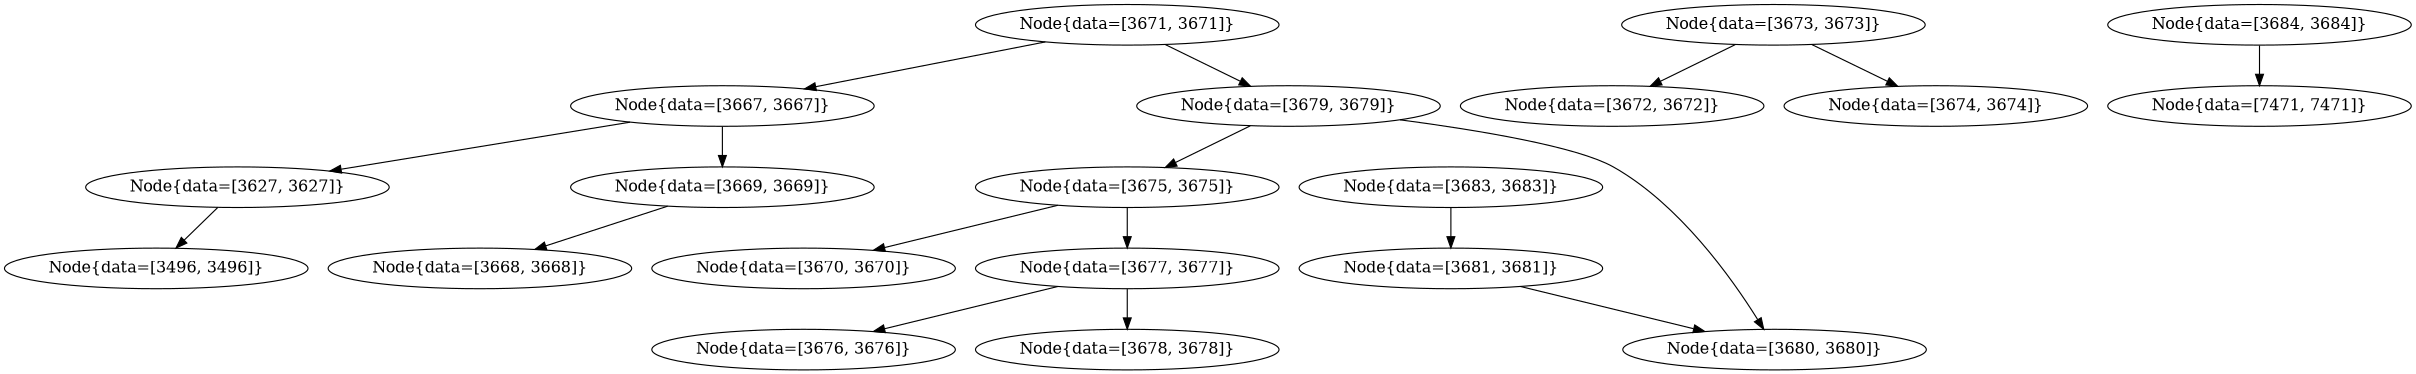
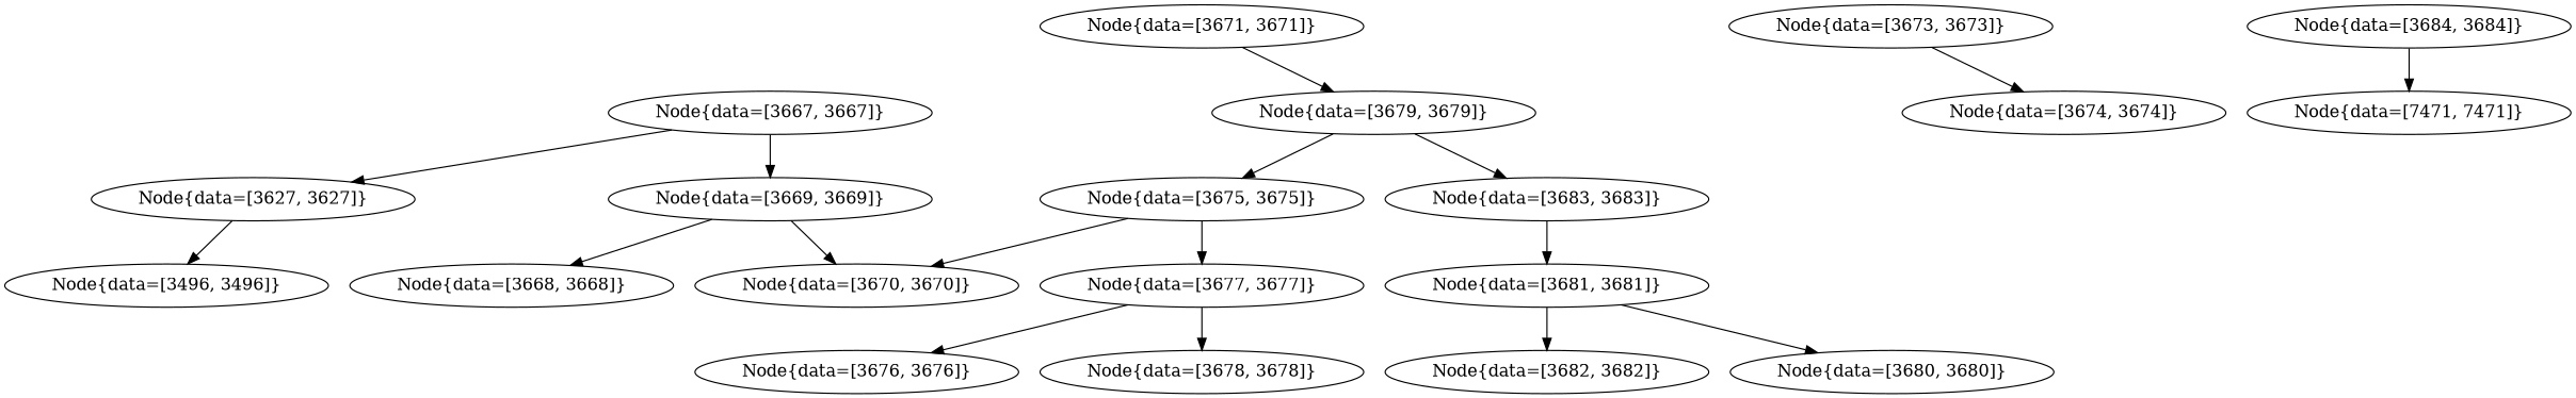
  digraph {
    n1 [label="Node{data=[3671, 3671]}"]
    n2 [label="Node{data=[3667, 3667]}"]
    n3 [label="Node{data=[3679, 3679]}"]
    n4 [label="Node{data=[3627, 3627]}"]
    n5 [label="Node{data=[3669, 3669]}"]
    n6 [label="Node{data=[3675, 3675]}"]
    n7 [label="Node{data=[3683, 3683]}"]
    n8 [label="Node{data=[3496, 3496]}"]
    n9 [label="Node{data=[3668, 3668]}"]
    n10 [label="Node{data=[3670, 3670]}"]
    n11 [label="Node{data=[3677, 3677]}"]
    n12 [label="Node{data=[3681, 3681]}"]
    n13 [label="Node{data=[3673, 3673]}"]
-   n14 [label="Node{data=[3672, 3672]}"]
    n15 [label="Node{data=[3674, 3674]}"]
    n16 [label="Node{data=[3676, 3676]}"]
    n17 [label="Node{data=[3678, 3678]}"]
    n18 [label="Node{data=[3680, 3680]}"]
+   n19 [label="Node{data=[3682, 3682]}"]
    n20 [label="Node{data=[3684, 3684]}"]
    n21 [label="Node{data=[7471, 7471]}"]
-   n1 -> n2
    n1 -> n3
    n2 -> n4
    n2 -> n5
    n3 -> n6
-   n3 -> n18
+   n3 -> n7
    n4 -> n8
    n5 -> n9
+   n5 -> n10
    n6 -> n10
    n6 -> n11
    n7 -> n12
    n11 -> n16
    n11 -> n17
    n12 -> n18
-   n13 -> n14
+   n12 -> n19
    n13 -> n15
    n20 -> n21
  }
